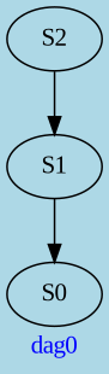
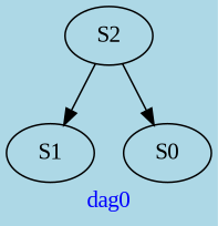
  digraph {
    bgcolor=lightblue
    fontcolor=blue
    fontname="Liberation Serif"
    label=dag0
    node [fontname="Liberation Serif"]
    edge [fontname="Liberation Serif"]
    S1
    S0
    S2
-   S1 -> S0
+   S2 -> S0
    S2 -> S1
  }
